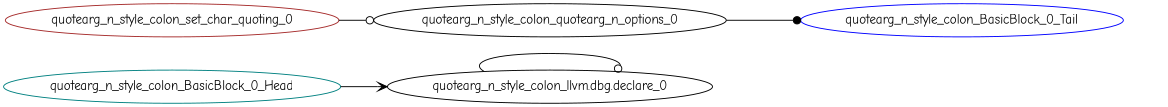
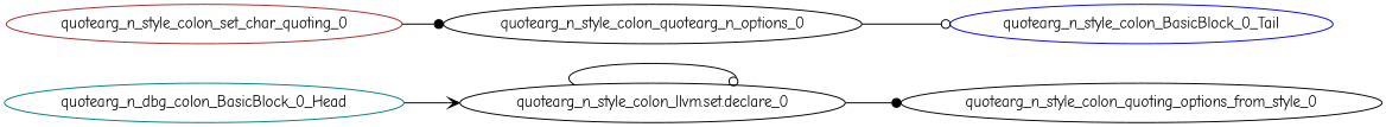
  digraph {
    fontname="Comic Neue"
    rankdir=LR
    node [color=black fontname="Comic Neue"]
    edge [arrowhead=odot fontname="Comic Neue"]
-   "quotearg_n_style_colon_llvm.dbg.declare_0"
+   "quotearg_n_style_colon_llvm.dbg.declare_0" [label="quotearg_n_style_colon_llvm.set.declare_0"]
+   quotearg_n_style_colon_quoting_options_from_style_0
    quotearg_n_style_colon_set_char_quoting_0 [color=brown]
    quotearg_n_style_colon_quotearg_n_options_0
    quotearg_n_style_colon_BasicBlock_0_Tail [color=blue]
-   quotearg_n_style_colon_BasicBlock_0_Head [color=teal]
+   quotearg_n_style_colon_BasicBlock_0_Head [color=teal label=quotearg_n_dbg_colon_BasicBlock_0_Head]
    "quotearg_n_style_colon_llvm.dbg.declare_0" -> "quotearg_n_style_colon_llvm.dbg.declare_0"
-   quotearg_n_style_colon_set_char_quoting_0 -> quotearg_n_style_colon_quotearg_n_options_0
-   quotearg_n_style_colon_quotearg_n_options_0 -> quotearg_n_style_colon_BasicBlock_0_Tail [arrowhead=dot]
+   "quotearg_n_style_colon_llvm.dbg.declare_0" -> quotearg_n_style_colon_quoting_options_from_style_0 [arrowhead=dot]
+   quotearg_n_style_colon_set_char_quoting_0 -> quotearg_n_style_colon_quotearg_n_options_0 [arrowhead=dot]
+   quotearg_n_style_colon_quotearg_n_options_0 -> quotearg_n_style_colon_BasicBlock_0_Tail
    quotearg_n_style_colon_BasicBlock_0_Head -> "quotearg_n_style_colon_llvm.dbg.declare_0" [arrowhead=vee]
  }
